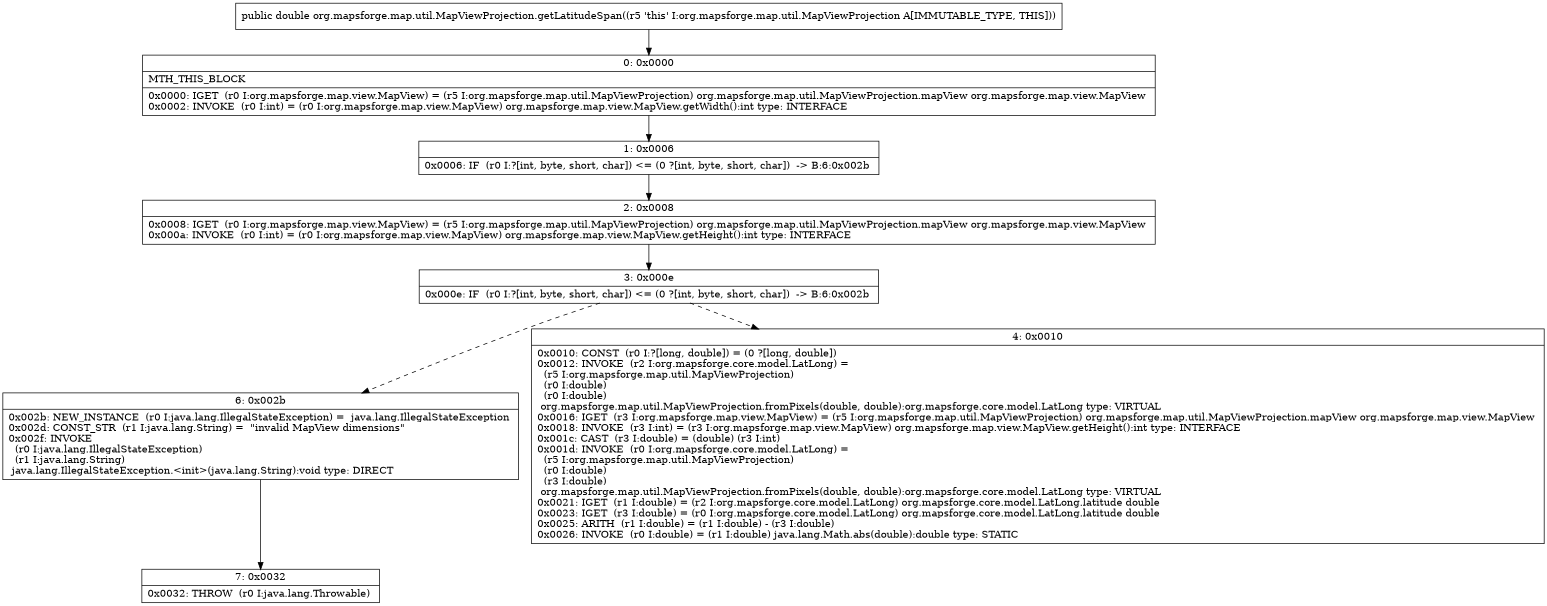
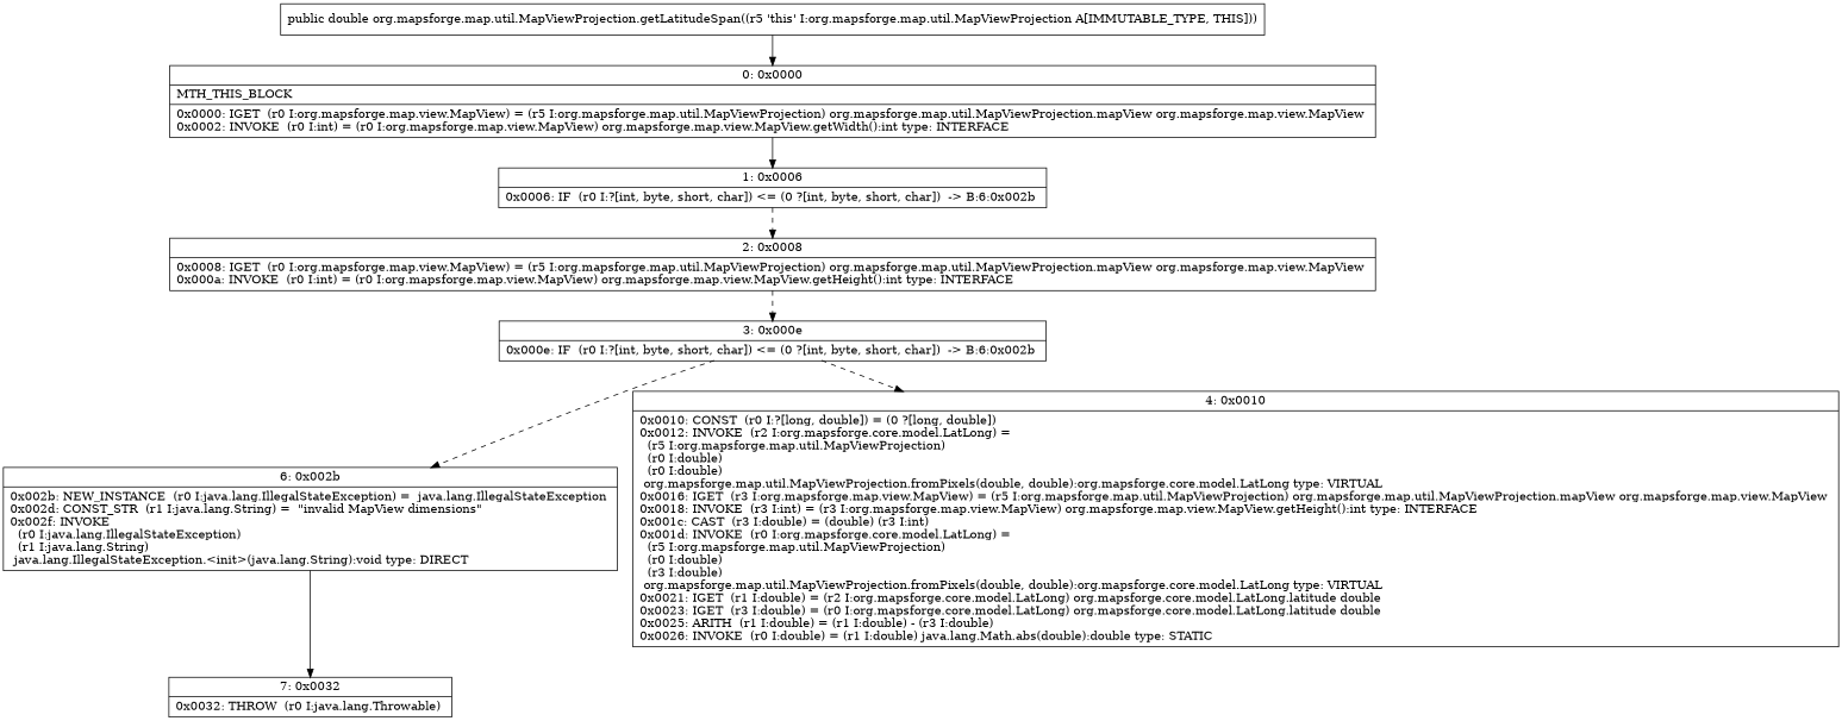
  digraph {
    node [shape=record]
    n1 [label="{0\:\ 0x0000|MTH_THIS_BLOCK\l|0x0000: IGET  (r0 I:org.mapsforge.map.view.MapView) = (r5 I:org.mapsforge.map.util.MapViewProjection) org.mapsforge.map.util.MapViewProjection.mapView org.mapsforge.map.view.MapView \l0x0002: INVOKE  (r0 I:int) = (r0 I:org.mapsforge.map.view.MapView) org.mapsforge.map.view.MapView.getWidth():int type: INTERFACE \l}"]
    n2 [label="{1\:\ 0x0006|0x0006: IF  (r0 I:?[int, byte, short, char]) \<= (0 ?[int, byte, short, char])  \-\> B:6:0x002b \l}"]
    n3 [label="{2\:\ 0x0008|0x0008: IGET  (r0 I:org.mapsforge.map.view.MapView) = (r5 I:org.mapsforge.map.util.MapViewProjection) org.mapsforge.map.util.MapViewProjection.mapView org.mapsforge.map.view.MapView \l0x000a: INVOKE  (r0 I:int) = (r0 I:org.mapsforge.map.view.MapView) org.mapsforge.map.view.MapView.getHeight():int type: INTERFACE \l}"]
    n4 [label="{3\:\ 0x000e|0x000e: IF  (r0 I:?[int, byte, short, char]) \<= (0 ?[int, byte, short, char])  \-\> B:6:0x002b \l}"]
    n5 [label="{6\:\ 0x002b|0x002b: NEW_INSTANCE  (r0 I:java.lang.IllegalStateException) =  java.lang.IllegalStateException \l0x002d: CONST_STR  (r1 I:java.lang.String) =  \"invalid MapView dimensions\" \l0x002f: INVOKE  \l  (r0 I:java.lang.IllegalStateException)\l  (r1 I:java.lang.String)\l java.lang.IllegalStateException.\<init\>(java.lang.String):void type: DIRECT \l}"]
    n6 [label="{7\:\ 0x0032|0x0032: THROW  (r0 I:java.lang.Throwable) \l}"]
    n7 [label="{4\:\ 0x0010|0x0010: CONST  (r0 I:?[long, double]) = (0 ?[long, double]) \l0x0012: INVOKE  (r2 I:org.mapsforge.core.model.LatLong) = \l  (r5 I:org.mapsforge.map.util.MapViewProjection)\l  (r0 I:double)\l  (r0 I:double)\l org.mapsforge.map.util.MapViewProjection.fromPixels(double, double):org.mapsforge.core.model.LatLong type: VIRTUAL \l0x0016: IGET  (r3 I:org.mapsforge.map.view.MapView) = (r5 I:org.mapsforge.map.util.MapViewProjection) org.mapsforge.map.util.MapViewProjection.mapView org.mapsforge.map.view.MapView \l0x0018: INVOKE  (r3 I:int) = (r3 I:org.mapsforge.map.view.MapView) org.mapsforge.map.view.MapView.getHeight():int type: INTERFACE \l0x001c: CAST  (r3 I:double) = (double) (r3 I:int) \l0x001d: INVOKE  (r0 I:org.mapsforge.core.model.LatLong) = \l  (r5 I:org.mapsforge.map.util.MapViewProjection)\l  (r0 I:double)\l  (r3 I:double)\l org.mapsforge.map.util.MapViewProjection.fromPixels(double, double):org.mapsforge.core.model.LatLong type: VIRTUAL \l0x0021: IGET  (r1 I:double) = (r2 I:org.mapsforge.core.model.LatLong) org.mapsforge.core.model.LatLong.latitude double \l0x0023: IGET  (r3 I:double) = (r0 I:org.mapsforge.core.model.LatLong) org.mapsforge.core.model.LatLong.latitude double \l0x0025: ARITH  (r1 I:double) = (r1 I:double) \- (r3 I:double) \l0x0026: INVOKE  (r0 I:double) = (r1 I:double) java.lang.Math.abs(double):double type: STATIC \l}"]
    n8 [label="{public double org.mapsforge.map.util.MapViewProjection.getLatitudeSpan((r5 'this' I:org.mapsforge.map.util.MapViewProjection A[IMMUTABLE_TYPE, THIS])) }"]
    n1 -> n2
-   n2 -> n3 [style=solid]
-   n3 -> n4
+   n2 -> n3 [style=dashed]
+   n3 -> n4 [style=dashed]
    n4 -> n5 [style=dashed]
    n4 -> n7 [style=dashed]
    n5 -> n6
    n8 -> n1
  }
